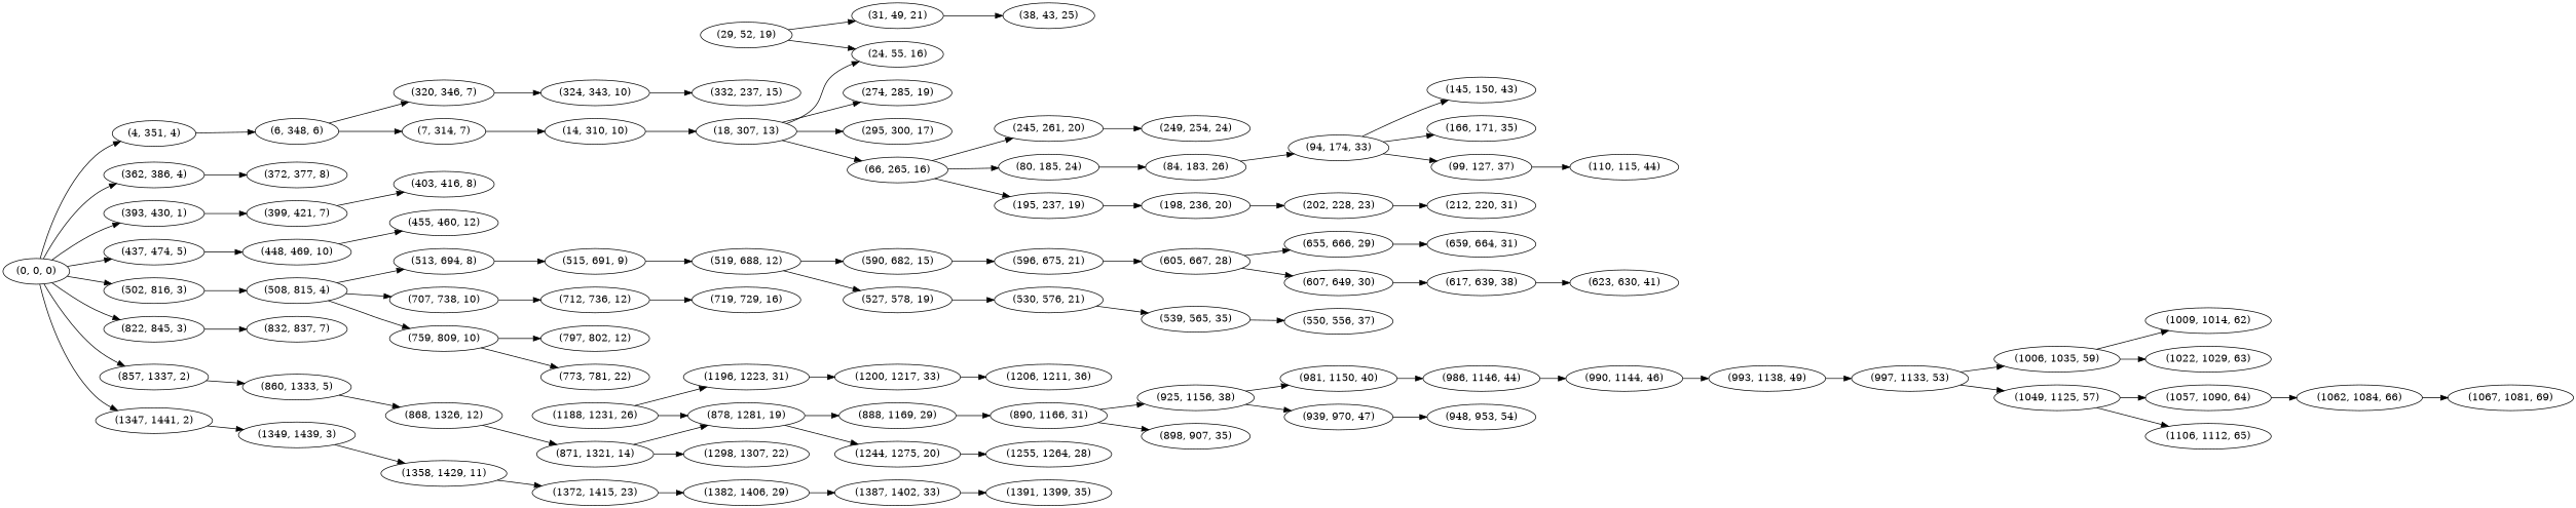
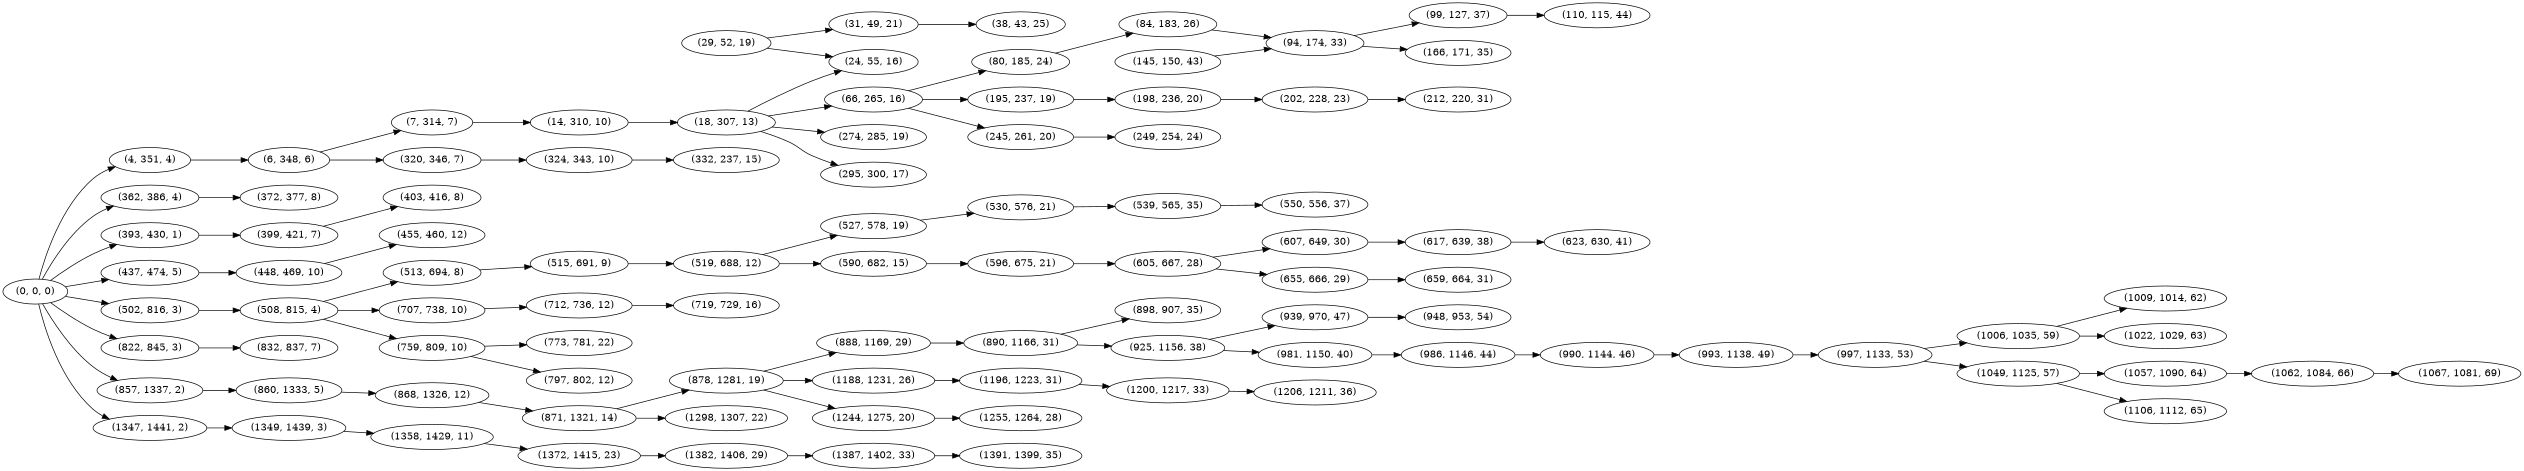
  digraph {
    rankdir=LR
    "(0, 0, 0)"
    "(4, 351, 4)"
    "(362, 386, 4)"
    "(393, 430, 1)"
    "(437, 474, 5)"
    "(502, 816, 3)"
    "(822, 845, 3)"
    "(857, 1337, 2)"
    "(1347, 1441, 2)"
    "(6, 348, 6)"
    "(372, 377, 8)"
    "(399, 421, 7)"
    "(448, 469, 10)"
    "(508, 815, 4)"
    "(832, 837, 7)"
    "(860, 1333, 5)"
    "(1349, 1439, 3)"
    "(7, 314, 7)"
    "(320, 346, 7)"
    "(14, 310, 10)"
    "(324, 343, 10)"
    "(18, 307, 13)"
    "(24, 55, 16)"
    "(66, 265, 16)"
    "(274, 285, 19)"
    "(295, 300, 17)"
    "(80, 185, 24)"
    "(195, 237, 19)"
    "(245, 261, 20)"
    "(29, 52, 19)"
    "(31, 49, 21)"
    "(38, 43, 25)"
    "(84, 183, 26)"
    "(198, 236, 20)"
    "(249, 254, 24)"
    "(94, 174, 33)"
    "(99, 127, 37)"
    "(145, 150, 43)"
    "(166, 171, 35)"
    "(110, 115, 44)"
    "(202, 228, 23)"
    "(212, 220, 31)"
    n43 [label="(332, 237, 15)"]
    "(403, 416, 8)"
    "(455, 460, 12)"
    "(513, 694, 8)"
    "(707, 738, 10)"
    "(759, 809, 10)"
    "(515, 691, 9)"
    "(712, 736, 12)"
    "(773, 781, 22)"
    "(797, 802, 12)"
    "(519, 688, 12)"
    "(527, 578, 19)"
    "(590, 682, 15)"
    "(530, 576, 21)"
    "(596, 675, 21)"
    n58 [label="(539, 565, 35)"]
    "(550, 556, 37)"
    "(605, 667, 28)"
    "(607, 649, 30)"
    "(655, 666, 29)"
    "(617, 639, 38)"
    "(659, 664, 31)"
    "(623, 630, 41)"
    "(719, 729, 16)"
    "(868, 1326, 12)"
    "(871, 1321, 14)"
    "(878, 1281, 19)"
    "(1298, 1307, 22)"
    "(888, 1169, 29)"
    "(1188, 1231, 26)"
    "(1244, 1275, 20)"
    "(890, 1166, 31)"
    "(1196, 1223, 31)"
    "(1255, 1264, 28)"
    "(898, 907, 35)"
    "(925, 1156, 38)"
    "(939, 970, 47)"
    "(981, 1150, 40)"
    "(948, 953, 54)"
    "(986, 1146, 44)"
    "(990, 1144, 46)"
    "(993, 1138, 49)"
    "(997, 1133, 53)"
    "(1006, 1035, 59)"
    "(1049, 1125, 57)"
    "(1009, 1014, 62)"
    "(1022, 1029, 63)"
    "(1057, 1090, 64)"
    "(1106, 1112, 65)"
    "(1062, 1084, 66)"
    "(1067, 1081, 69)"
    "(1200, 1217, 33)"
    "(1206, 1211, 36)"
    "(1358, 1429, 11)"
    "(1372, 1415, 23)"
    "(1382, 1406, 29)"
    "(1387, 1402, 33)"
    "(1391, 1399, 35)"
    "(0, 0, 0)" -> "(4, 351, 4)"
    "(0, 0, 0)" -> "(362, 386, 4)"
    "(0, 0, 0)" -> "(393, 430, 1)"
    "(0, 0, 0)" -> "(437, 474, 5)"
    "(0, 0, 0)" -> "(502, 816, 3)"
    "(0, 0, 0)" -> "(822, 845, 3)"
    "(0, 0, 0)" -> "(857, 1337, 2)"
    "(0, 0, 0)" -> "(1347, 1441, 2)"
    "(4, 351, 4)" -> "(6, 348, 6)"
    "(362, 386, 4)" -> "(372, 377, 8)"
    "(393, 430, 1)" -> "(399, 421, 7)"
    "(437, 474, 5)" -> "(448, 469, 10)"
    "(502, 816, 3)" -> "(508, 815, 4)"
    "(822, 845, 3)" -> "(832, 837, 7)"
    "(857, 1337, 2)" -> "(860, 1333, 5)"
    "(1347, 1441, 2)" -> "(1349, 1439, 3)"
    "(6, 348, 6)" -> "(7, 314, 7)"
    "(6, 348, 6)" -> "(320, 346, 7)"
    "(399, 421, 7)" -> "(403, 416, 8)"
    "(448, 469, 10)" -> "(455, 460, 12)"
    "(508, 815, 4)" -> "(513, 694, 8)"
    "(508, 815, 4)" -> "(707, 738, 10)"
    "(508, 815, 4)" -> "(759, 809, 10)"
    "(860, 1333, 5)" -> "(868, 1326, 12)"
    "(1349, 1439, 3)" -> "(1358, 1429, 11)"
    "(7, 314, 7)" -> "(14, 310, 10)"
    "(320, 346, 7)" -> "(324, 343, 10)"
    "(14, 310, 10)" -> "(18, 307, 13)"
    "(324, 343, 10)" -> n43
    "(18, 307, 13)" -> "(24, 55, 16)"
    "(18, 307, 13)" -> "(66, 265, 16)"
    "(18, 307, 13)" -> "(274, 285, 19)"
    "(18, 307, 13)" -> "(295, 300, 17)"
    "(66, 265, 16)" -> "(80, 185, 24)"
    "(66, 265, 16)" -> "(195, 237, 19)"
    "(66, 265, 16)" -> "(245, 261, 20)"
    "(80, 185, 24)" -> "(84, 183, 26)"
    "(195, 237, 19)" -> "(198, 236, 20)"
    "(245, 261, 20)" -> "(249, 254, 24)"
    "(29, 52, 19)" -> "(24, 55, 16)"
    "(29, 52, 19)" -> "(31, 49, 21)"
    "(31, 49, 21)" -> "(38, 43, 25)"
    "(84, 183, 26)" -> "(94, 174, 33)"
    "(198, 236, 20)" -> "(202, 228, 23)"
    "(94, 174, 33)" -> "(99, 127, 37)"
-   "(94, 174, 33)" -> "(145, 150, 43)"
+   "(145, 150, 43)" -> "(94, 174, 33)"
    "(94, 174, 33)" -> "(166, 171, 35)"
    "(99, 127, 37)" -> "(110, 115, 44)"
    "(202, 228, 23)" -> "(212, 220, 31)"
    "(513, 694, 8)" -> "(515, 691, 9)"
    "(707, 738, 10)" -> "(712, 736, 12)"
    "(759, 809, 10)" -> "(773, 781, 22)"
    "(759, 809, 10)" -> "(797, 802, 12)"
    "(515, 691, 9)" -> "(519, 688, 12)"
    "(712, 736, 12)" -> "(719, 729, 16)"
    "(519, 688, 12)" -> "(527, 578, 19)"
    "(519, 688, 12)" -> "(590, 682, 15)"
    "(527, 578, 19)" -> "(530, 576, 21)"
    "(590, 682, 15)" -> "(596, 675, 21)"
    "(530, 576, 21)" -> n58
    "(596, 675, 21)" -> "(605, 667, 28)"
    n58 -> "(550, 556, 37)"
    "(605, 667, 28)" -> "(607, 649, 30)"
    "(605, 667, 28)" -> "(655, 666, 29)"
    "(607, 649, 30)" -> "(617, 639, 38)"
    "(655, 666, 29)" -> "(659, 664, 31)"
    "(617, 639, 38)" -> "(623, 630, 41)"
    "(868, 1326, 12)" -> "(871, 1321, 14)"
    "(871, 1321, 14)" -> "(878, 1281, 19)"
    "(871, 1321, 14)" -> "(1298, 1307, 22)"
    "(878, 1281, 19)" -> "(888, 1169, 29)"
-   "(1188, 1231, 26)" -> "(878, 1281, 19)"
+   "(878, 1281, 19)" -> "(1188, 1231, 26)"
    "(878, 1281, 19)" -> "(1244, 1275, 20)"
    "(888, 1169, 29)" -> "(890, 1166, 31)"
    "(1188, 1231, 26)" -> "(1196, 1223, 31)"
    "(1244, 1275, 20)" -> "(1255, 1264, 28)"
    "(890, 1166, 31)" -> "(898, 907, 35)"
    "(890, 1166, 31)" -> "(925, 1156, 38)"
    "(1196, 1223, 31)" -> "(1200, 1217, 33)"
    "(925, 1156, 38)" -> "(939, 970, 47)"
    "(925, 1156, 38)" -> "(981, 1150, 40)"
    "(939, 970, 47)" -> "(948, 953, 54)"
    "(981, 1150, 40)" -> "(986, 1146, 44)"
    "(986, 1146, 44)" -> "(990, 1144, 46)"
    "(990, 1144, 46)" -> "(993, 1138, 49)"
    "(993, 1138, 49)" -> "(997, 1133, 53)"
    "(997, 1133, 53)" -> "(1006, 1035, 59)"
    "(997, 1133, 53)" -> "(1049, 1125, 57)"
    "(1006, 1035, 59)" -> "(1009, 1014, 62)"
    "(1006, 1035, 59)" -> "(1022, 1029, 63)"
    "(1049, 1125, 57)" -> "(1057, 1090, 64)"
    "(1049, 1125, 57)" -> "(1106, 1112, 65)"
    "(1057, 1090, 64)" -> "(1062, 1084, 66)"
    "(1062, 1084, 66)" -> "(1067, 1081, 69)"
    "(1200, 1217, 33)" -> "(1206, 1211, 36)"
    "(1358, 1429, 11)" -> "(1372, 1415, 23)"
    "(1372, 1415, 23)" -> "(1382, 1406, 29)"
    "(1382, 1406, 29)" -> "(1387, 1402, 33)"
    "(1387, 1402, 33)" -> "(1391, 1399, 35)"
  }
